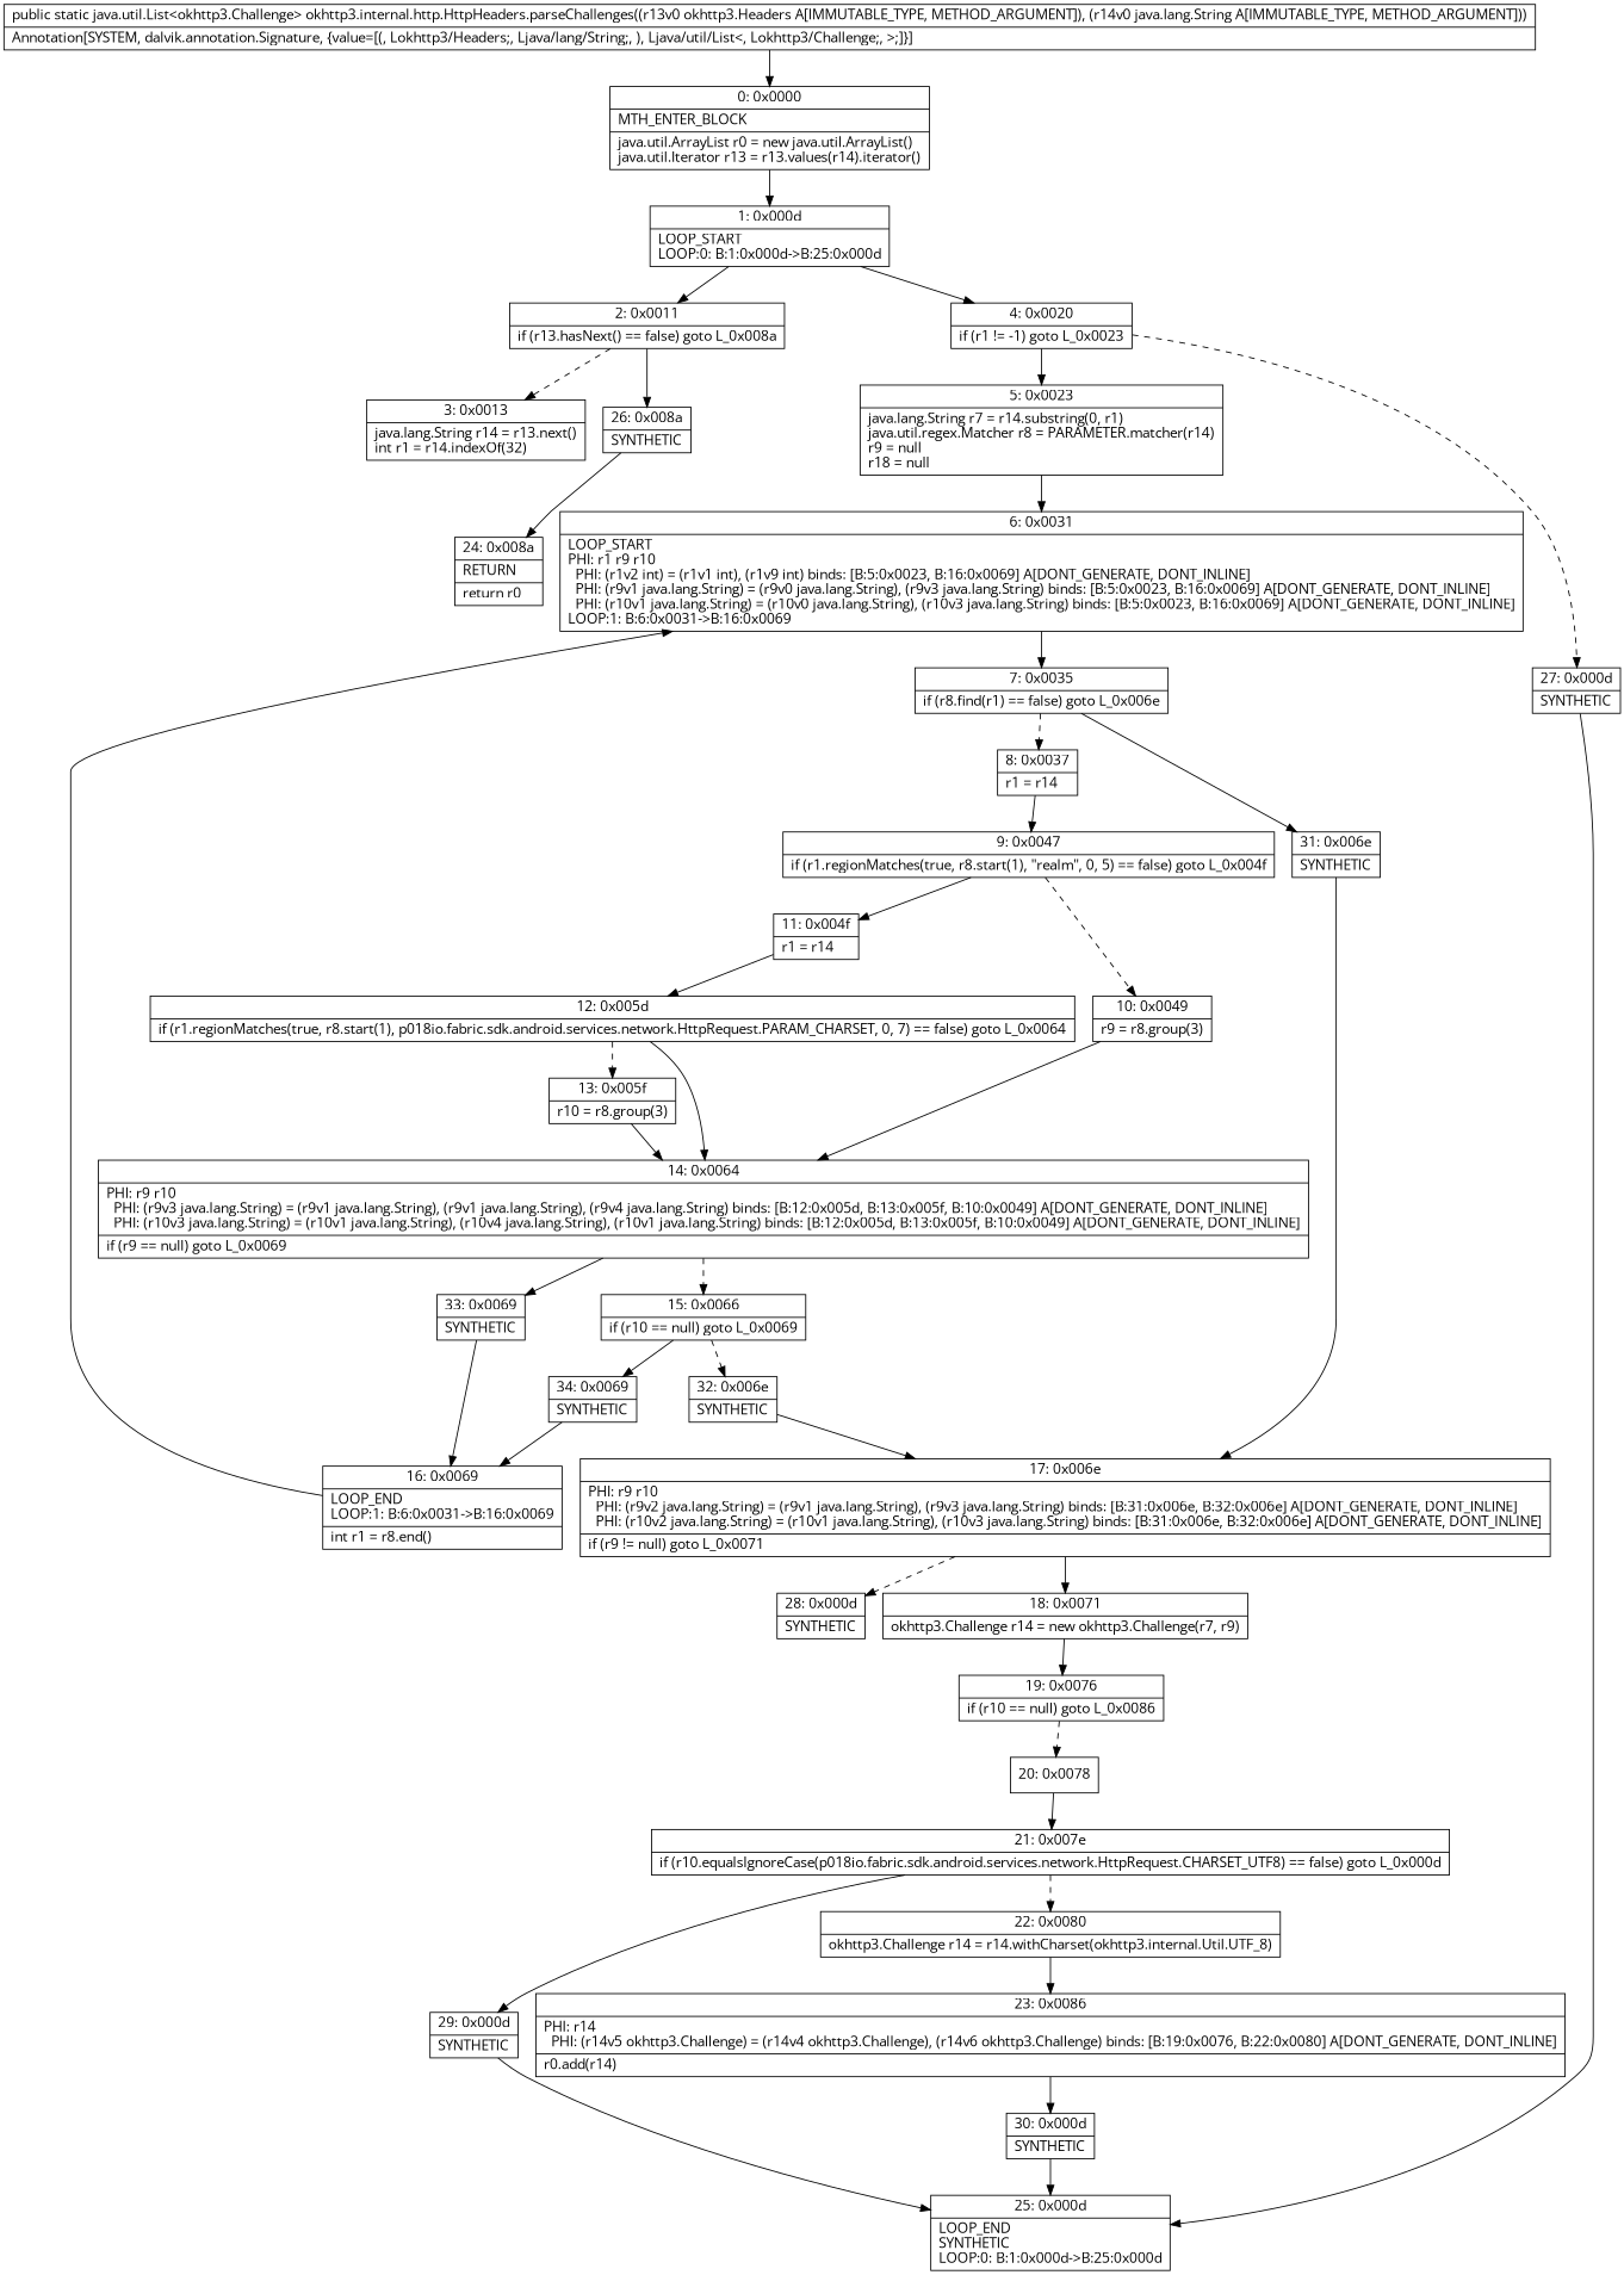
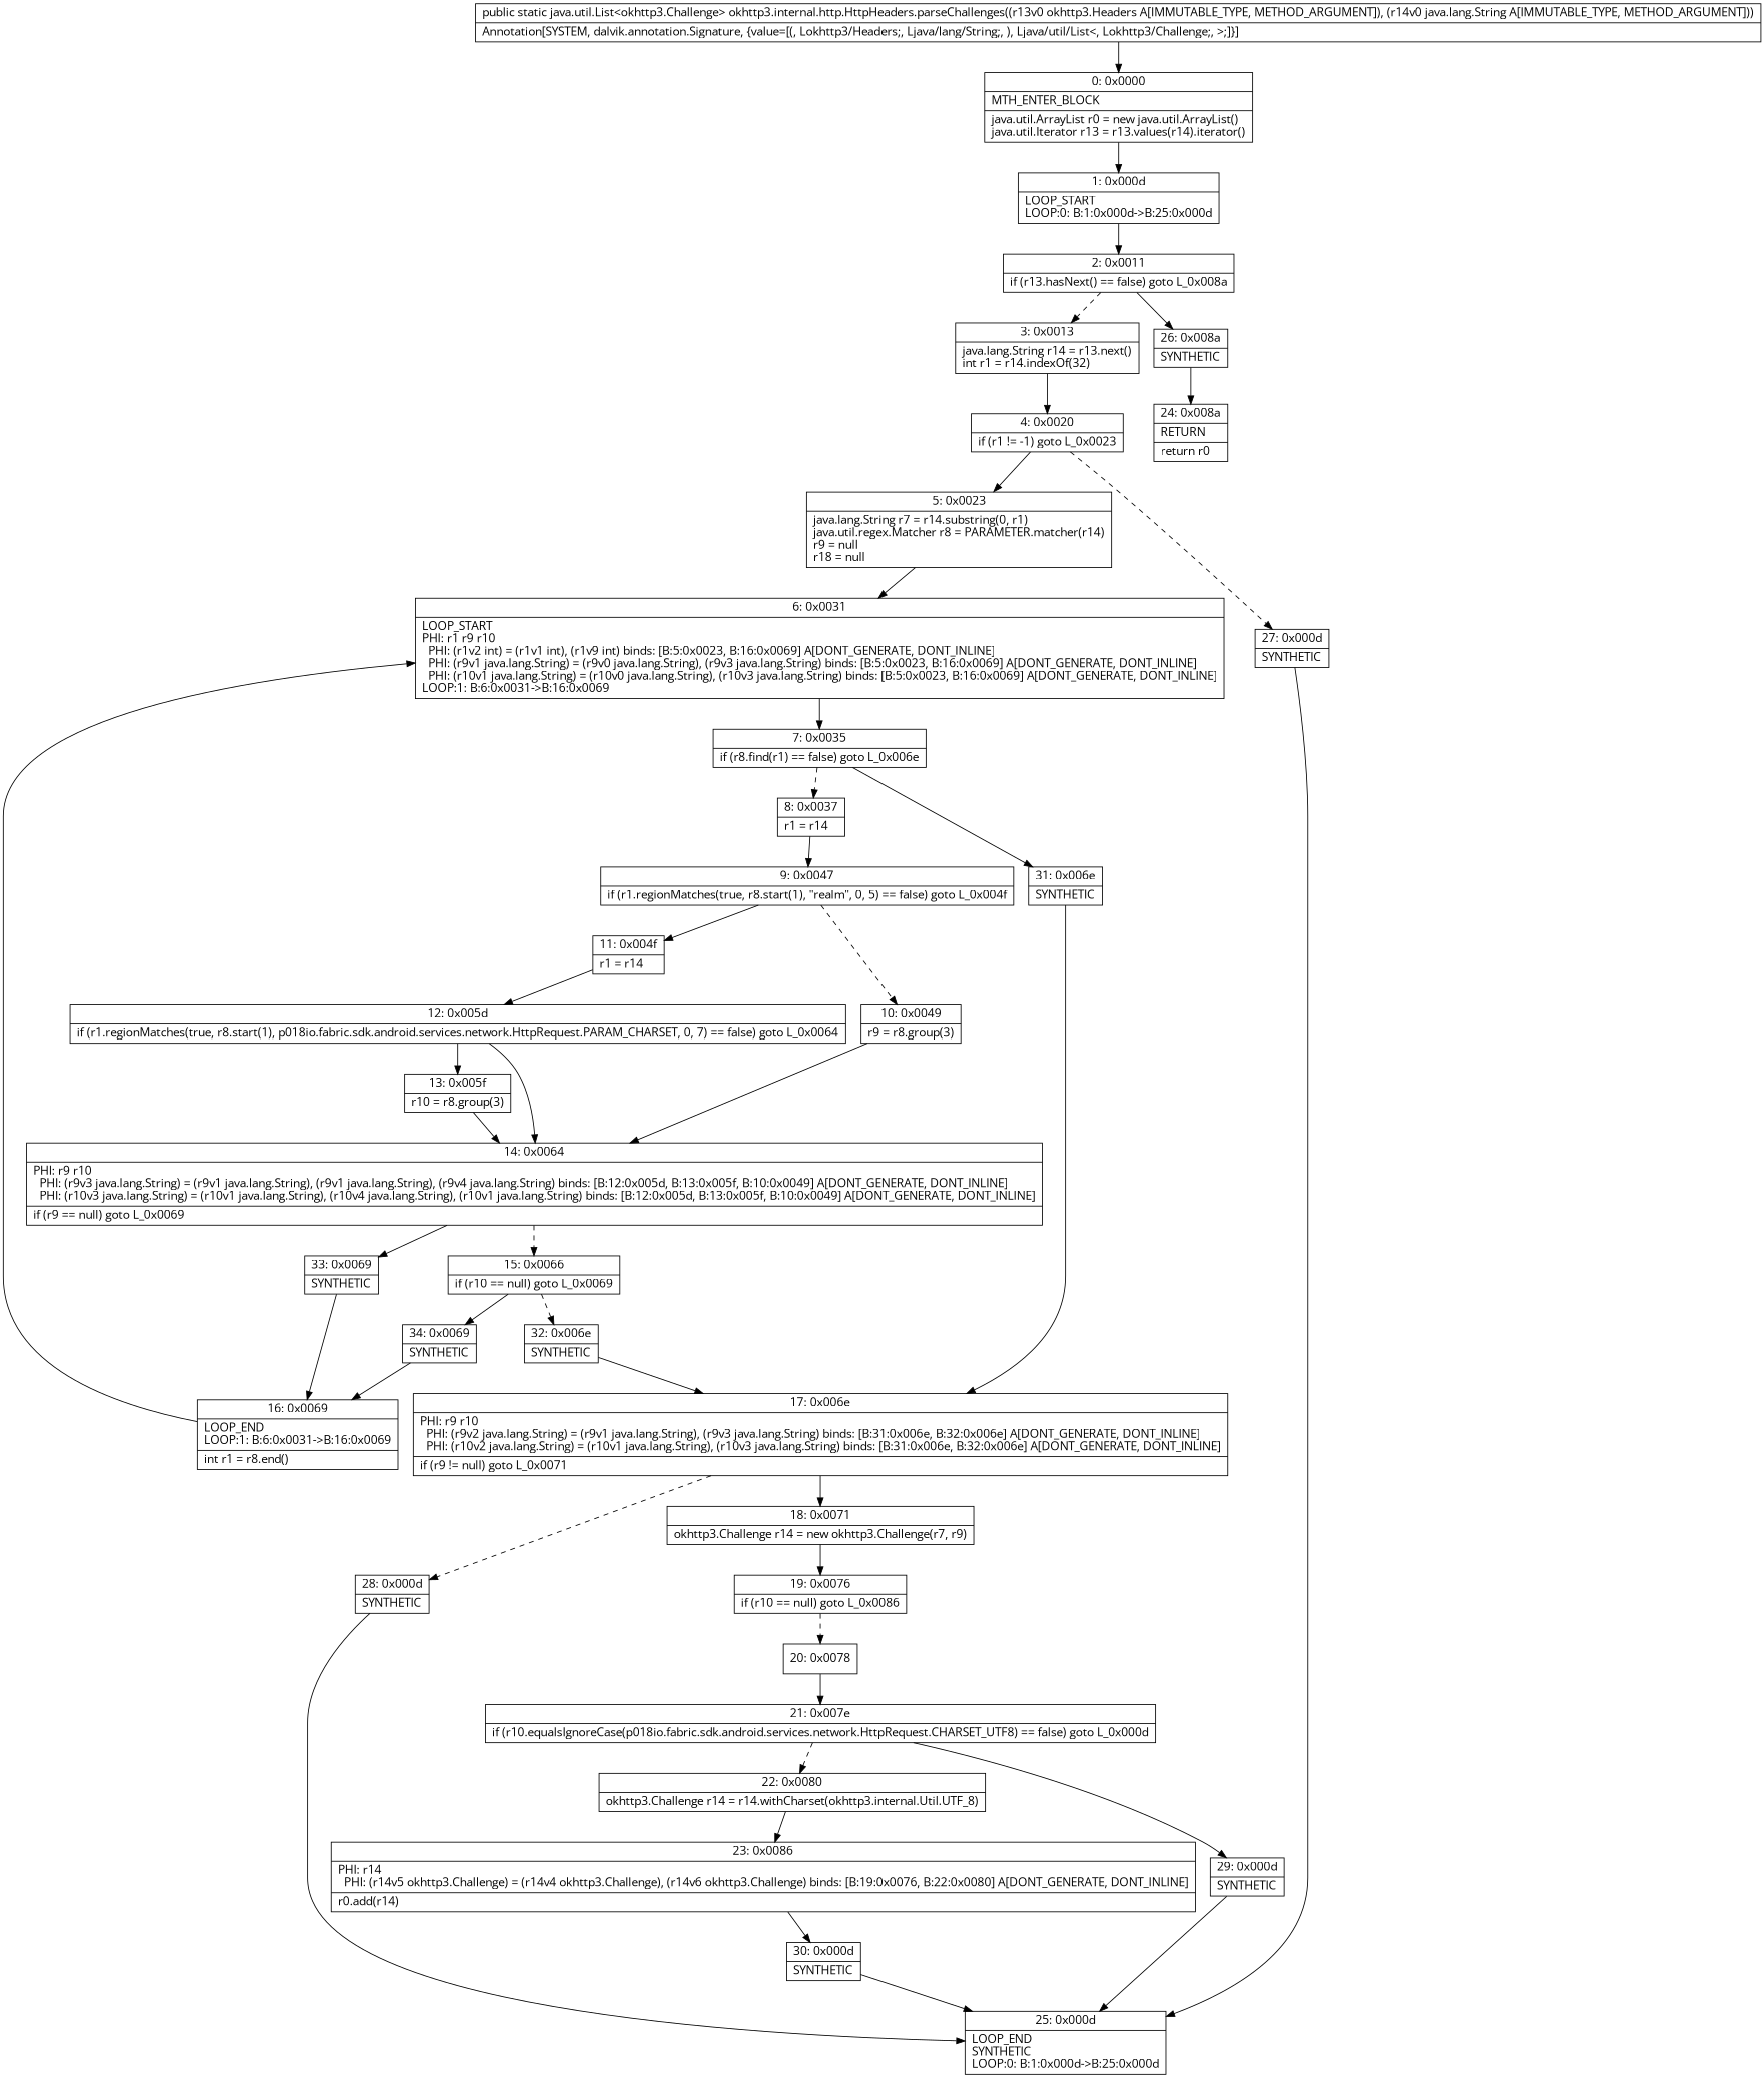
  digraph {
    fontname="Open Sans"
    node [fontname="Open Sans" shape=record]
    edge [fontname="Open Sans"]
    n1 [label="{0\:\ 0x0000|MTH_ENTER_BLOCK\l|java.util.ArrayList r0 = new java.util.ArrayList()\ljava.util.Iterator r13 = r13.values(r14).iterator()\l}"]
    n2 [label="{1\:\ 0x000d|LOOP_START\lLOOP:0: B:1:0x000d\-\>B:25:0x000d\l}"]
    n3 [label="{2\:\ 0x0011|if (r13.hasNext() == false) goto L_0x008a\l}"]
    n4 [label="{3\:\ 0x0013|java.lang.String r14 = r13.next()\lint r1 = r14.indexOf(32)\l}"]
    n5 [label="{26\:\ 0x008a|SYNTHETIC\l}"]
    n6 [label="{4\:\ 0x0020|if (r1 != \-1) goto L_0x0023\l}"]
    n7 [label="{24\:\ 0x008a|RETURN\l|return r0\l}"]
    n8 [label="{5\:\ 0x0023|java.lang.String r7 = r14.substring(0, r1)\ljava.util.regex.Matcher r8 = PARAMETER.matcher(r14)\lr9 = null\lr18 = null\l}"]
    n9 [label="{27\:\ 0x000d|SYNTHETIC\l}"]
    n10 [label="{6\:\ 0x0031|LOOP_START\lPHI: r1 r9 r10 \l  PHI: (r1v2 int) = (r1v1 int), (r1v9 int) binds: [B:5:0x0023, B:16:0x0069] A[DONT_GENERATE, DONT_INLINE]\l  PHI: (r9v1 java.lang.String) = (r9v0 java.lang.String), (r9v3 java.lang.String) binds: [B:5:0x0023, B:16:0x0069] A[DONT_GENERATE, DONT_INLINE]\l  PHI: (r10v1 java.lang.String) = (r10v0 java.lang.String), (r10v3 java.lang.String) binds: [B:5:0x0023, B:16:0x0069] A[DONT_GENERATE, DONT_INLINE]\lLOOP:1: B:6:0x0031\-\>B:16:0x0069\l}"]
    n11 [label="{25\:\ 0x000d|LOOP_END\lSYNTHETIC\lLOOP:0: B:1:0x000d\-\>B:25:0x000d\l}"]
    n12 [label="{7\:\ 0x0035|if (r8.find(r1) == false) goto L_0x006e\l}"]
    n13 [label="{8\:\ 0x0037|r1 = r14\l}"]
    n14 [label="{31\:\ 0x006e|SYNTHETIC\l}"]
    n15 [label="{9\:\ 0x0047|if (r1.regionMatches(true, r8.start(1), \"realm\", 0, 5) == false) goto L_0x004f\l}"]
    n16 [label="{17\:\ 0x006e|PHI: r9 r10 \l  PHI: (r9v2 java.lang.String) = (r9v1 java.lang.String), (r9v3 java.lang.String) binds: [B:31:0x006e, B:32:0x006e] A[DONT_GENERATE, DONT_INLINE]\l  PHI: (r10v2 java.lang.String) = (r10v1 java.lang.String), (r10v3 java.lang.String) binds: [B:31:0x006e, B:32:0x006e] A[DONT_GENERATE, DONT_INLINE]\l|if (r9 != null) goto L_0x0071\l}"]
    n17 [label="{10\:\ 0x0049|r9 = r8.group(3)\l}"]
    n18 [label="{11\:\ 0x004f|r1 = r14\l}"]
    n19 [label="{14\:\ 0x0064|PHI: r9 r10 \l  PHI: (r9v3 java.lang.String) = (r9v1 java.lang.String), (r9v1 java.lang.String), (r9v4 java.lang.String) binds: [B:12:0x005d, B:13:0x005f, B:10:0x0049] A[DONT_GENERATE, DONT_INLINE]\l  PHI: (r10v3 java.lang.String) = (r10v1 java.lang.String), (r10v4 java.lang.String), (r10v1 java.lang.String) binds: [B:12:0x005d, B:13:0x005f, B:10:0x0049] A[DONT_GENERATE, DONT_INLINE]\l|if (r9 == null) goto L_0x0069\l}"]
    n20 [label="{12\:\ 0x005d|if (r1.regionMatches(true, r8.start(1), p018io.fabric.sdk.android.services.network.HttpRequest.PARAM_CHARSET, 0, 7) == false) goto L_0x0064\l}"]
    n21 [label="{15\:\ 0x0066|if (r10 == null) goto L_0x0069\l}"]
    n22 [label="{33\:\ 0x0069|SYNTHETIC\l}"]
    n23 [label="{13\:\ 0x005f|r10 = r8.group(3)\l}"]
    n24 [label="{32\:\ 0x006e|SYNTHETIC\l}"]
    n25 [label="{34\:\ 0x0069|SYNTHETIC\l}"]
    n26 [label="{16\:\ 0x0069|LOOP_END\lLOOP:1: B:6:0x0031\-\>B:16:0x0069\l|int r1 = r8.end()\l}"]
    n27 [label="{18\:\ 0x0071|okhttp3.Challenge r14 = new okhttp3.Challenge(r7, r9)\l}"]
    n28 [label="{28\:\ 0x000d|SYNTHETIC\l}"]
    n29 [label="{19\:\ 0x0076|if (r10 == null) goto L_0x0086\l}"]
    n30 [label="{20\:\ 0x0078}"]
    n31 [label="{21\:\ 0x007e|if (r10.equalsIgnoreCase(p018io.fabric.sdk.android.services.network.HttpRequest.CHARSET_UTF8) == false) goto L_0x000d\l}"]
    n32 [label="{23\:\ 0x0086|PHI: r14 \l  PHI: (r14v5 okhttp3.Challenge) = (r14v4 okhttp3.Challenge), (r14v6 okhttp3.Challenge) binds: [B:19:0x0076, B:22:0x0080] A[DONT_GENERATE, DONT_INLINE]\l|r0.add(r14)\l}"]
    n33 [label="{30\:\ 0x000d|SYNTHETIC\l}"]
    n34 [label="{22\:\ 0x0080|okhttp3.Challenge r14 = r14.withCharset(okhttp3.internal.Util.UTF_8)\l}"]
    n35 [label="{29\:\ 0x000d|SYNTHETIC\l}"]
    n36 [label="{public static java.util.List\<okhttp3.Challenge\> okhttp3.internal.http.HttpHeaders.parseChallenges((r13v0 okhttp3.Headers A[IMMUTABLE_TYPE, METHOD_ARGUMENT]), (r14v0 java.lang.String A[IMMUTABLE_TYPE, METHOD_ARGUMENT]))  | Annotation[SYSTEM, dalvik.annotation.Signature, \{value=[(, Lokhttp3\/Headers;, Ljava\/lang\/String;, ), Ljava\/util\/List\<, Lokhttp3\/Challenge;, \>;]\}]\l}"]
    n1 -> n2
    n2 -> n3
    n3 -> n4 [style=dashed]
    n3 -> n5
-   n2 -> n6
+   n4 -> n6
    n5 -> n7
    n6 -> n8
    n6 -> n9 [style=dashed]
    n8 -> n10
    n9 -> n11
    n10 -> n12
    n12 -> n13 [style=dashed]
    n12 -> n14
    n13 -> n15
    n14 -> n16
    n15 -> n17 [style=dashed]
    n15 -> n18
    n16 -> n27
    n16 -> n28 [style=dashed]
    n17 -> n19
    n18 -> n20
    n19 -> n21 [style=dashed]
    n19 -> n22
    n20 -> n19
-   n20 -> n23 [style=dashed]
+   n20 -> n23 [style=solid]
    n21 -> n24 [style=dashed]
    n21 -> n25
    n22 -> n26
    n23 -> n19
    n24 -> n16
    n25 -> n26
    n26 -> n10
    n27 -> n29
+   n28 -> n11
    n29 -> n30 [style=dashed]
    n30 -> n31
    n31 -> n34 [style=dashed]
    n31 -> n35
    n32 -> n33
    n33 -> n11
    n34 -> n32
    n35 -> n11
    n36 -> n1
  }
